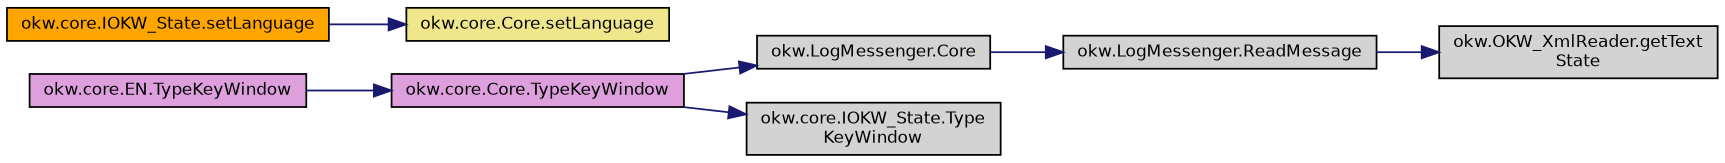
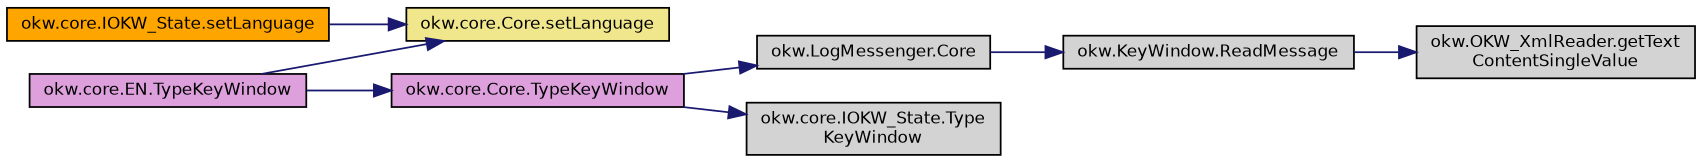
  digraph {
    rankdir=LR
    node [color=black fillcolor=lightgrey fontname=Helvetica fontsize=10 shape=record style=filled]
    edge [color=midnightblue fontname=Helvetica fontsize=10 labelfontname=Helvetica labelfontsize=10 style=solid]
    n1 [fillcolor=plum fontcolor=black height=0.2 label="okw.core.EN.TypeKeyWindow" width=0.4]
    n2 [fillcolor=khaki height=0.2 label="okw.core.Core.setLanguage" width=0.4]
    n3 [fillcolor=plum height=0.2 label="okw.core.Core.TypeKeyWindow" width=0.4]
    n4 [height=0.2 label="okw.LogMessenger.Core" width=0.4]
    n5 [height=0.2 label="okw.core.IOKW_State.Type\lKeyWindow" width=0.4]
    n6 [fillcolor=orange height=0.2 label="okw.core.IOKW_State.setLanguage" width=0.4]
-   n7 [height=0.2 label="okw.LogMessenger.ReadMessage" width=0.4]
-   n8 [height=0.2 label="okw.OKW_XmlReader.getText\lState" width=0.4]
+   n7 [height=0.2 label="okw.KeyWindow.ReadMessage" width=0.4]
+   n8 [height=0.2 label="okw.OKW_XmlReader.getText\lContentSingleValue" width=0.4]
+   n1 -> n2
    n1 -> n3
    n3 -> n4
    n3 -> n5
    n4 -> n7
    n6 -> n2
    n7 -> n8
  }
